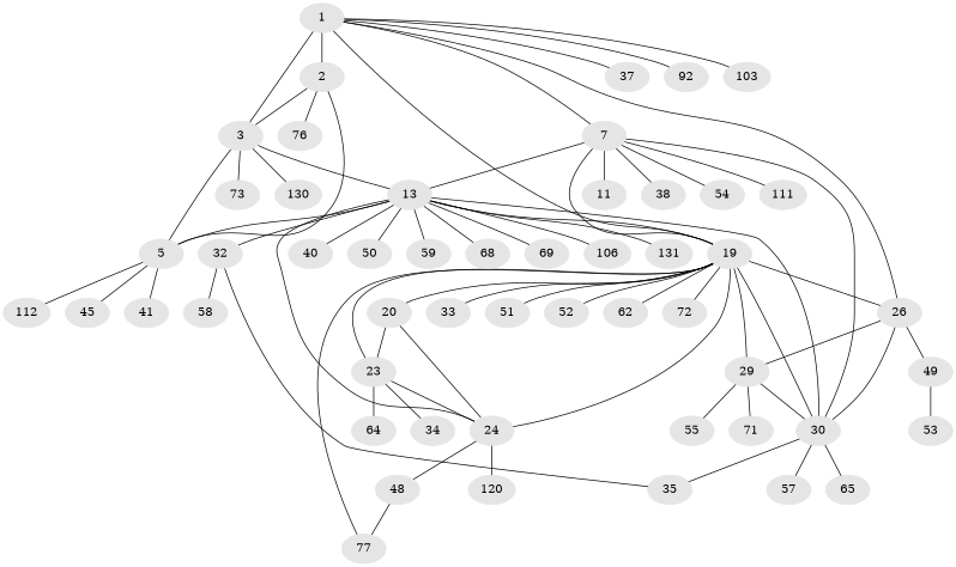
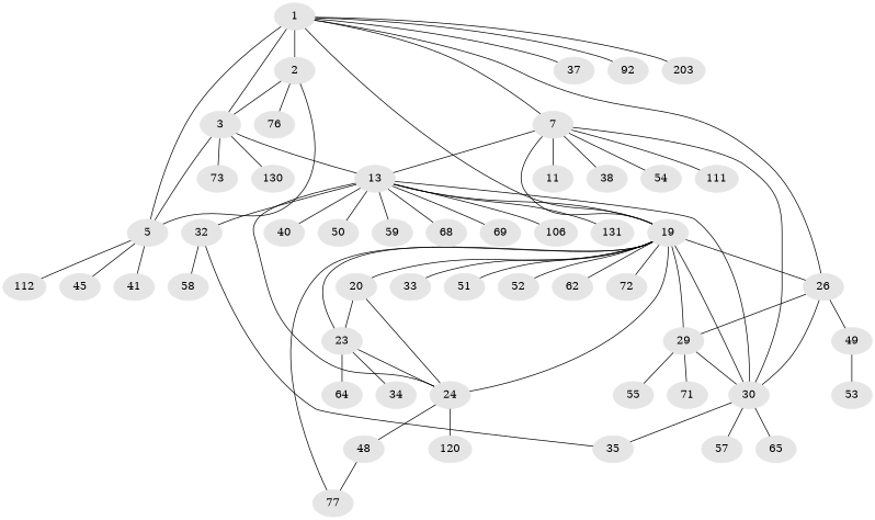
  graph {
    node [color=gray90 style=filled]
    1 [super="+4"]
    2 [super="+63+77+79+99+56"]
    3
    5 [super="+6+96+82+61"]
    7 [super="+9+12+87+93+94+88+78+8+43"]
    19 [super="+21+70+22"]
    26 [super="+42+86+100+28"]
    37
    92
-   103
+   103 [label=203]
    76
    130
    13 [super="+15+16+31+14"]
    73
    45
    n16 [label=41]
    112
    11
    30 [super="+39"]
    38
    54
    111 [super="+123"]
    24 [super="+67"]
    20 [super="+129+66"]
    23
    29 [super="+107+110+44"]
    33
    51
    52
    62
    72
    n32 [label=77]
    49
    32
    40
    50 [super="+90"]
    59 [super="+60"]
    68
    69
    106
    131
    35
    57 [super="+80+81"]
    65 [super="+116"]
    48
    120
    58
    34 [super="+113"]
    64
    55
    71 [super="+121"]
    53
    1 -- 2 [weight=2]
    1 -- 3 [weight=2]
-   13 -- 5 [weight=4]
+   1 -- 5 [weight=4]
    1 -- 7
    1 -- 19
    1 -- 26
    1 -- 37
    1 -- 92
    1 -- 103
    2 -- 3
    2 -- 5 [weight=2]
    2 -- 76
    3 -- 5 [weight=2]
    3 -- 130
    3 -- 13
    3 -- 73
    5 -- 45
    5 -- n16
    5 -- 112
    7 -- 19 [weight=2]
    7 -- 13 [weight=2]
    7 -- 11 [weight=5]
    7 -- 30
    7 -- 38
    7 -- 54
    7 -- 111
    19 -- 26 [weight=4]
    19 -- 30 [weight=2]
    19 -- 24 [weight=3]
    19 -- 20 [weight=3]
    19 -- 23 [weight=3]
    19 -- 29 [weight=2]
    19 -- 33
    19 -- 51
    19 -- 52 [weight=2]
    19 -- 62
    19 -- 72
    19 -- n32
    26 -- 30 [weight=2]
    26 -- 29 [weight=2]
    26 -- 49
    13 -- 19
    13 -- 30
    13 -- 24
    13 -- 32
    13 -- 40
    13 -- 50
    13 -- 59
    13 -- 68
    13 -- 69
    13 -- 106
    13 -- 131
    30 -- 35
    30 -- 57
    30 -- 65
    24 -- 48
    24 -- 120
    20 -- 24
    20 -- 23
    23 -- 24
    23 -- 34
    23 -- 64
    29 -- 30
    29 -- 55
    29 -- 71
    49 -- 53
    32 -- 35
    32 -- 58
    48 -- n32
  }
